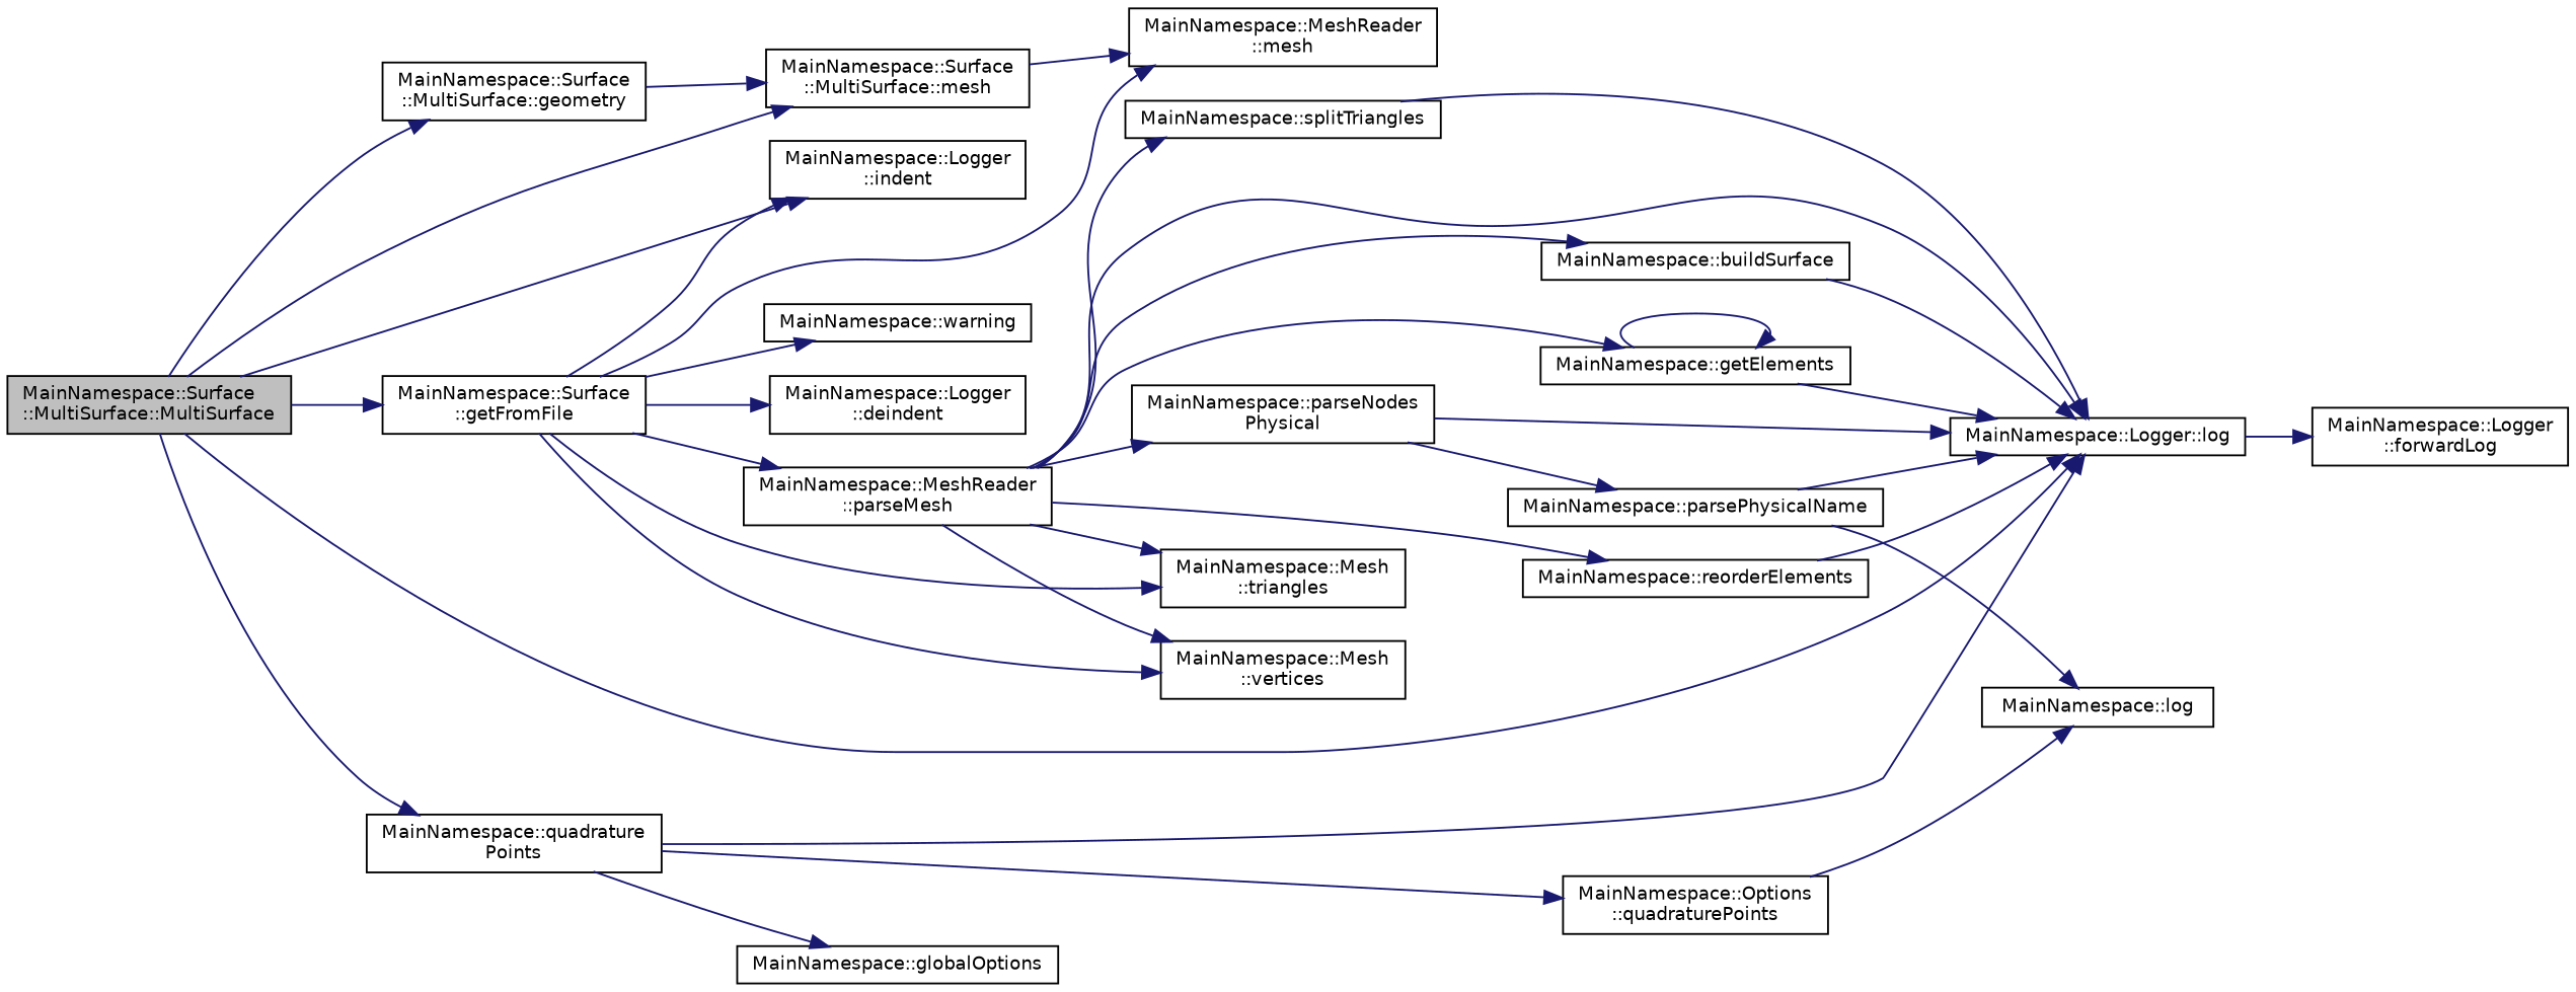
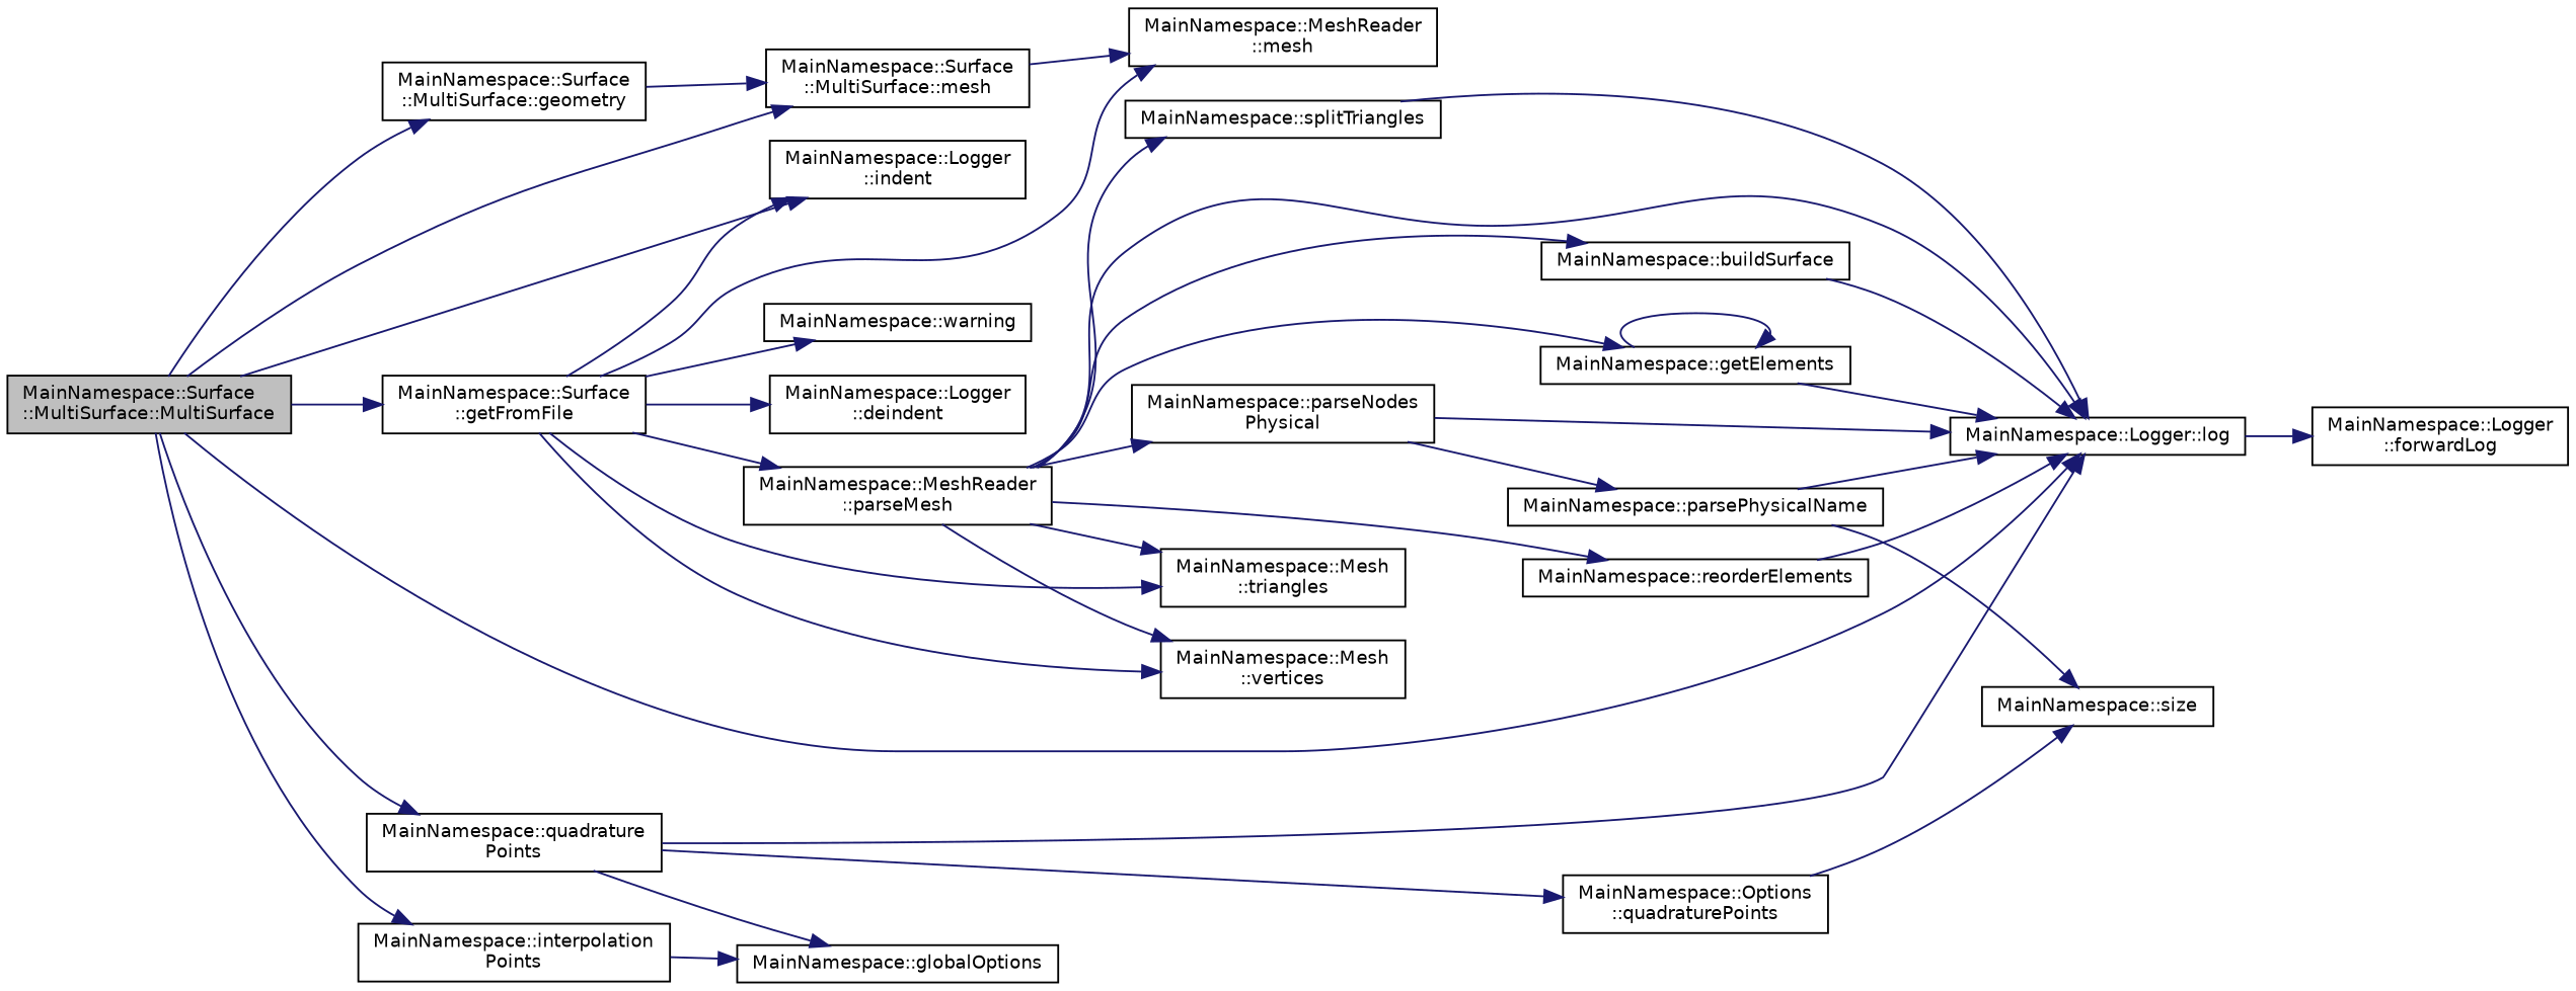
  digraph {
    rankdir=LR
    node [color=black fillcolor=white fontname=Helvetica fontsize=10 shape=record style=filled]
    edge [color=midnightblue fontname=Helvetica fontsize=10 labelfontname=Helvetica labelfontsize=10 style=solid]
    n1 [fillcolor=grey75 fontcolor=black height=0.2 label="MainNamespace::Surface\l::MultiSurface::MultiSurface" width=0.4]
    n2 [height=0.2 label="MainNamespace::Surface\l::MultiSurface::geometry" width=0.4]
    n3 [height=0.2 label="MainNamespace::Surface\l::MultiSurface::mesh" width=0.4]
    n4 [height=0.2 label="MainNamespace::Surface\l::getFromFile" width=0.4]
    n5 [height=0.2 label="MainNamespace::Logger\l::indent" width=0.4]
    n6 [height=0.2 label="MainNamespace::Logger::log" width=0.4]
+   n7 [height=0.2 label="MainNamespace::interpolation\lPoints" width=0.4]
    n8 [height=0.2 label="MainNamespace::quadrature\lPoints" width=0.4]
    n9 [height=0.2 label="MainNamespace::Logger\l::deindent" width=0.4]
    n10 [height=0.2 label="MainNamespace::MeshReader\l::mesh" width=0.4]
    n11 [height=0.2 label="MainNamespace::MeshReader\l::parseMesh" width=0.4]
    n12 [height=0.2 label="MainNamespace::Mesh\l::triangles" width=0.4]
    n13 [height=0.2 label="MainNamespace::Mesh\l::vertices" width=0.4]
    n14 [height=0.2 label="MainNamespace::warning" width=0.4]
    n15 [height=0.2 label="MainNamespace::Logger\l::forwardLog" width=0.4]
    n16 [height=0.2 label="MainNamespace::globalOptions" width=0.4]
    n17 [height=0.2 label="MainNamespace::Options\l::quadraturePoints" width=0.4]
    n18 [height=0.2 label="MainNamespace::buildSurface" width=0.4]
    n19 [height=0.2 label="MainNamespace::getElements" width=0.4]
    n20 [height=0.2 label="MainNamespace::parseNodes\lPhysical" width=0.4]
    n21 [height=0.2 label="MainNamespace::reorderElements" width=0.4]
    n22 [height=0.2 label="MainNamespace::splitTriangles" width=0.4]
    n23 [height=0.2 label="MainNamespace::parsePhysicalName" width=0.4]
-   n24 [height=0.2 label="MainNamespace::log" width=0.4]
+   n24 [height=0.2 label="MainNamespace::size" width=0.4]
    n1 -> n2
    n1 -> n3
    n1 -> n4
    n1 -> n5
    n1 -> n6
+   n1 -> n7
    n1 -> n8
    n2 -> n3
    n3 -> n10
    n4 -> n5
    n4 -> n9
    n4 -> n10
    n4 -> n11
    n4 -> n12
    n4 -> n13
    n4 -> n14
    n6 -> n15
+   n7 -> n16
    n8 -> n6
    n8 -> n16
    n8 -> n17
    n11 -> n6
    n11 -> n12
    n11 -> n13
    n11 -> n18
    n11 -> n19
    n11 -> n20
    n11 -> n21
    n11 -> n22
    n17 -> n24
    n18 -> n6
    n19 -> n6
    n19 -> n19
    n20 -> n6
    n20 -> n23
    n21 -> n6
    n22 -> n6
    n23 -> n6
    n23 -> n24
  }
